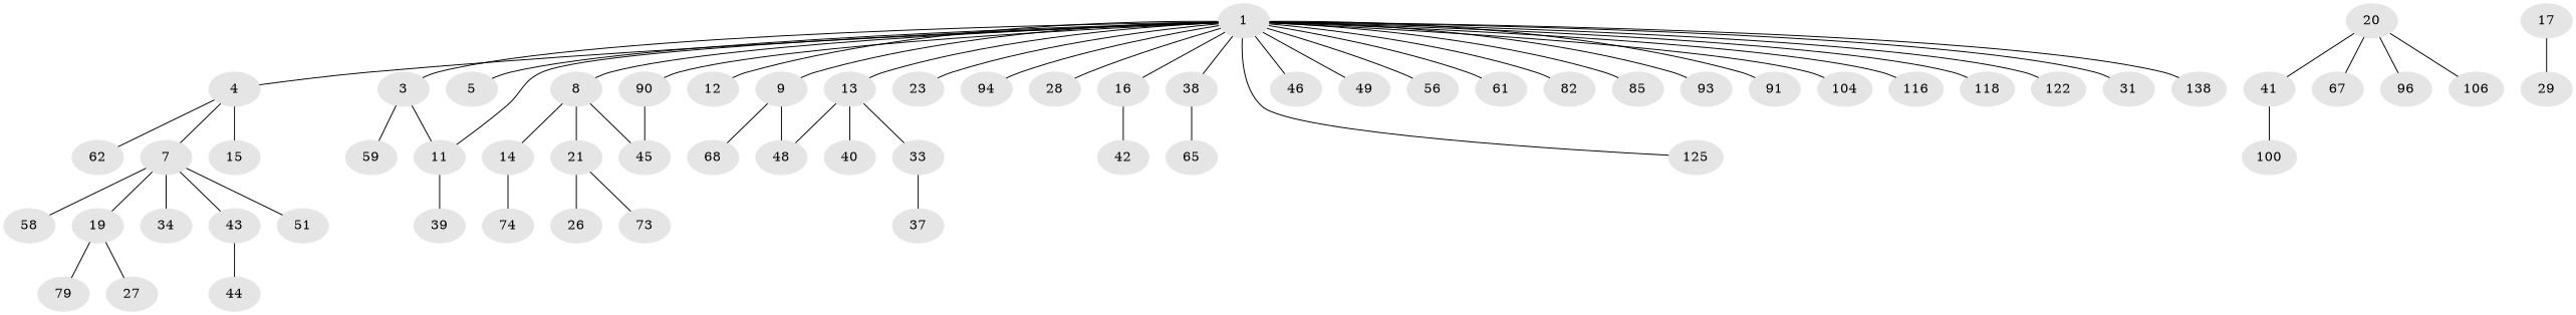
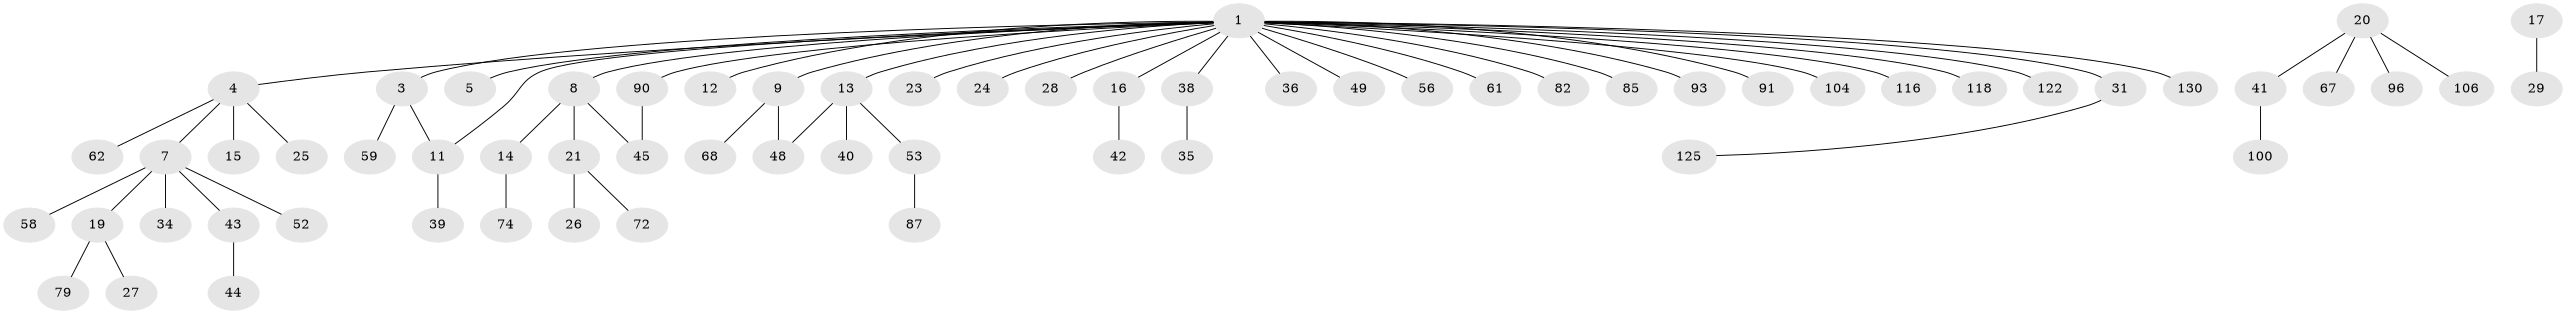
  graph {
    node [color=gray90 style=filled]
    1 [super="+2"]
    3 [super="+53+18+36+108+109+22"]
    4 [super="+75+10+6"]
    5 [super="+90+110"]
    8
    9 [super="+115+63"]
    11 [super="+83+65+60+57"]
    12
    13 [super="+32+114+77"]
    16 [super="+91"]
    23 [super="+55+56"]
-   24 [label=94]
+   24
    28
    n14 [label=90 super="+94"]
    31
    38
-   46 [super="+66+89"]
+   46 [super="+66+89" label=36]
    49
    n19 [label=56 super="+127"]
    61
    82 [super="+97+129"]
    85
    93 [super="+128"]
    n24 [label=91]
    104
    116
    118
    122
    125
-   130 [label=138]
+   130
    59 [super="+95+121+124"]
    7 [super="+47"]
    15
+   25
    62 [super="+72+98+92+84"]
    14 [super="+76"]
    21 [super="+86"]
    45 [super="+71+103"]
    48 [super="+87"]
    68
    39
-   33
+   33 [label=53]
    40
    42
-   35 [label=65]
+   35
    20
    41
    67
    96
    106
    19
    34
    43
-   52 [label=51]
+   52
    58
    29 [super="+101"]
    17
    27 [super="+88"]
    79 [super="+81"]
    44
    74
    26 [super="+50"]
-   73
-   37
+   73 [label=72]
+   37 [label=87]
    100
    1 -- 3
    1 -- 4
    1 -- 5
    1 -- 8
    1 -- 9
    1 -- 11
    1 -- 12
    1 -- 13
    1 -- 16
    1 -- 23
    1 -- 24
    1 -- 28
    1 -- n14
    1 -- 31
    1 -- 38
    1 -- 46
    1 -- 49
    1 -- n19
    1 -- 61
    1 -- 82
    1 -- 85
    1 -- 93
    1 -- n24
    1 -- 104
    1 -- 116
    1 -- 118
    1 -- 122
-   1 -- 125
+   31 -- 125
    1 -- 130
    3 -- 11
    3 -- 59
    4 -- 7
    4 -- 15
+   4 -- 25
    4 -- 62
    8 -- 14
    8 -- 21
    8 -- 45
    9 -- 48
    9 -- 68
    11 -- 39
    13 -- 48
    13 -- 33
    13 -- 40
    16 -- 42
    n14 -- 45
    38 -- 35
    7 -- 19
    7 -- 34
    7 -- 43
    7 -- 52
    7 -- 58
    14 -- 74
    21 -- 26
    21 -- 73
    33 -- 37
    20 -- 41
    20 -- 67
    20 -- 96
    20 -- 106
    41 -- 100
    19 -- 27
    19 -- 79
    43 -- 44
    17 -- 29
  }
